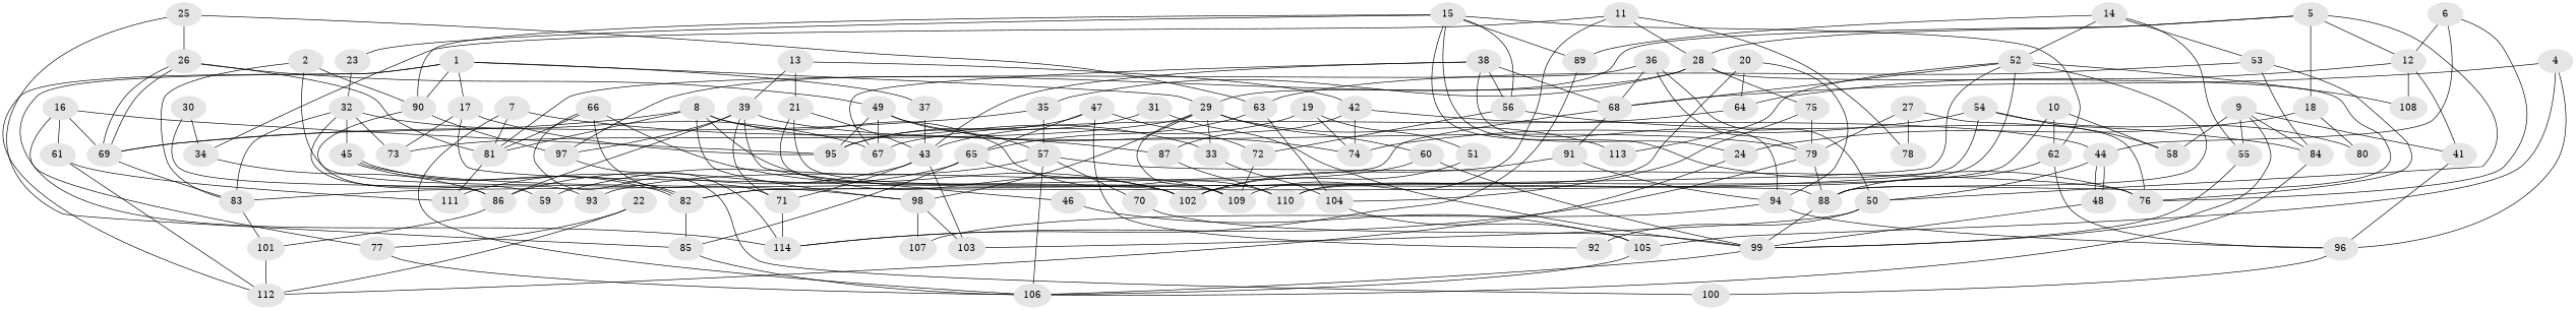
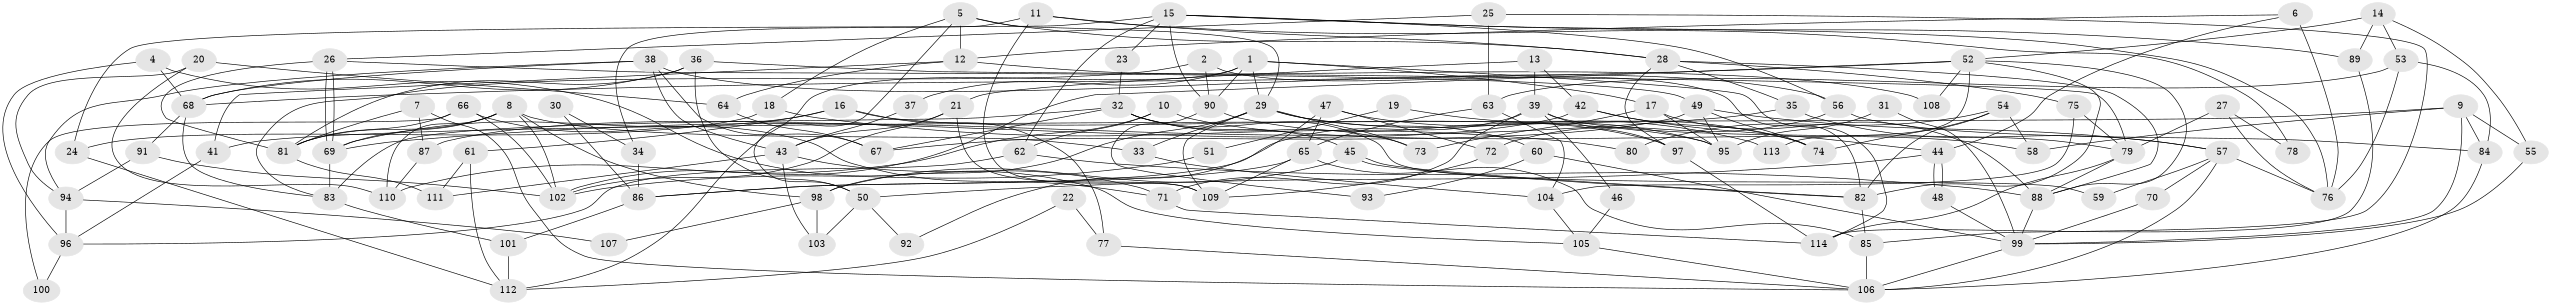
  graph {
    node [color=gray90 style=filled]
    1
    17
    29
    37
    90
    112
    114
    95
    73
    88
    33
    98
    109
    60
    113
    43
    97
    93
    2
    82
    83
    85
    101
    55
    99
    4
    68
    96
    105
    91
    100
    106
    5
    12
    18
    28
    50
    41
    64
    108
    80
    24
    35
    75
    103
    92
    6
    44
    76
    48
    7
    81
    87
    111
    110
    8
    69
    102
    104
    107
    9
    58
    84
    10
    62
    11
    34
    78
    86
    67
    13
    21
    39
    42
    79
    46
    71
    74
    14
    52
    53
    89
    63
    15
    23
    56
    32
    72
    16
    61
    77
    19
    51
    20
    94
    22
    45
    59
    25
    26
    49
    65
    57
    27
    30
    31
    70
    36
    38
    47
    54
    66
    1 -- 17
    1 -- 29
    1 -- 37
    1 -- 90
    1 -- 112
    1 -- 114
    17 -- 95
    17 -- 73
    17 -- 88
    29 -- 73
    29 -- 33
    29 -- 98
    29 -- 109
    29 -- 60
    29 -- 113
    37 -- 43
    90 -- 97
    90 -- 93
    88 -- 99
    33 -- 104
    98 -- 103
    98 -- 107
    60 -- 93
    60 -- 99
    43 -- 103
    43 -- 111
    43 -- 71
    97 -- 114
    2 -- 90
    2 -- 82
    2 -- 83
    82 -- 85
    83 -- 101
    85 -- 106
    101 -- 112
    55 -- 99
    99 -- 106
    4 -- 68
    4 -- 96
    4 -- 105
    68 -- 83
    68 -- 91
    96 -- 100
    105 -- 106
    91 -- 102
    91 -- 94
    5 -- 29
    5 -- 12
    5 -- 18
    5 -- 28
    5 -- 50
    12 -- 41
    12 -- 64
    12 -- 108
    18 -- 80
    18 -- 24
    28 -- 88
    28 -- 97
    28 -- 35
    28 -- 75
    50 -- 103
    50 -- 92
    41 -- 96
    64 -- 67
    24 -- 112
    35 -- 69
    35 -- 57
    75 -- 104
    75 -- 79
    6 -- 12
    6 -- 44
    6 -- 76
    44 -- 50
    44 -- 48
    44 -- 48
    48 -- 99
    7 -- 106
    7 -- 81
    7 -- 87
    81 -- 111
    87 -- 110
    8 -- 33
    8 -- 98
    8 -- 81
    8 -- 110
    8 -- 69
    8 -- 102
    69 -- 83
    104 -- 105
    9 -- 55
    9 -- 99
    9 -- 41
    9 -- 58
    9 -- 84
    84 -- 106
    10 -- 110
    10 -- 58
    10 -- 62
    62 -- 88
    62 -- 96
    11 -- 109
    11 -- 28
    11 -- 34
    11 -- 78
    34 -- 86
    86 -- 101
    13 -- 21
    13 -- 39
    13 -- 42
    21 -- 109
    21 -- 43
    21 -- 102
    39 -- 97
    39 -- 86
    39 -- 79
    39 -- 46
    39 -- 71
    42 -- 44
    42 -- 87
    42 -- 74
    79 -- 114
    79 -- 88
    46 -- 105
    71 -- 114
    14 -- 55
    14 -- 52
    14 -- 53
    14 -- 89
    52 -- 88
    52 -- 113
    52 -- 82
    52 -- 68
    52 -- 108
    52 -- 102
    53 -- 76
    53 -- 84
    53 -- 63
    89 -- 114
    63 -- 104
    63 -- 65
    15 -- 90
    15 -- 24
    15 -- 76
    15 -- 62
    15 -- 89
    15 -- 23
    15 -- 56
    23 -- 32
    56 -- 84
    56 -- 72
    32 -- 73
    32 -- 83
    32 -- 67
    32 -- 45
    32 -- 59
    72 -- 109
    16 -- 95
    16 -- 69
    16 -- 61
    16 -- 77
    61 -- 112
    61 -- 111
    77 -- 106
-   19 -- 43
    19 -- 74
    19 -- 51
    51 -- 102
    20 -- 64
    20 -- 110
    20 -- 94
    94 -- 96
    94 -- 107
    22 -- 112
    22 -- 77
    45 -- 98
    45 -- 82
    45 -- 82
    25 -- 85
    25 -- 63
    25 -- 26
    26 -- 81
    26 -- 69
    26 -- 69
    26 -- 49
    49 -- 95
    49 -- 67
    49 -- 74
    49 -- 57
    65 -- 109
    65 -- 85
    65 -- 86
    57 -- 106
    57 -- 76
    57 -- 59
    57 -- 70
    27 -- 76
    27 -- 78
    27 -- 79
    30 -- 34
    30 -- 86
    31 -- 95
    31 -- 99
    70 -- 99
    36 -- 68
    36 -- 50
    36 -- 81
    36 -- 79
    38 -- 43
    38 -- 68
    38 -- 67
    38 -- 56
    38 -- 94
    47 -- 95
    47 -- 92
    47 -- 72
    47 -- 65
    54 -- 82
    54 -- 80
    54 -- 58
    54 -- 74
    66 -- 100
    66 -- 81
    66 -- 102
    66 -- 71
  }
